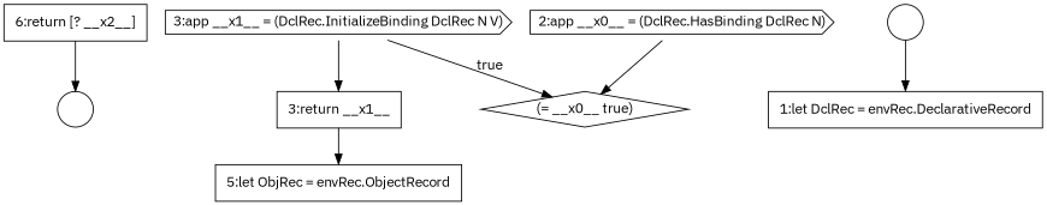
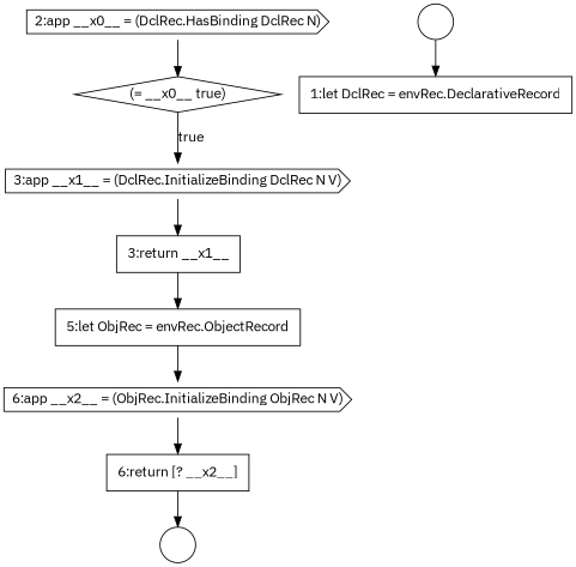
  digraph {
    fontname="IBM Plex Sans"
    node [color=black fillcolor=white fontname="IBM Plex Sans" shape=none style=filled]
    edge [color=black fontname="IBM Plex Sans"]
    n1 [label=" " shape=circle]
    n2 [label=<<font color="black">3:app __x1__ = (DclRec.InitializeBinding DclRec N V)</font>> shape=cds]
    n3 [label=<<font color="black">     <table border="0" cellborder="1" cellspacing="0" cellpadding="10">       <tr><td align="left">3:return __x1__</td></tr>     </table>   </font>> margin=0]
    n4 [label=<<font color="black">     <table border="0" cellborder="1" cellspacing="0" cellpadding="10">       <tr><td align="left">5:let ObjRec = envRec.ObjectRecord</td></tr>     </table>   </font>> margin=0]
    n5 [label=<<font color="black">(= __x0__ true)</font>> shape=diamond]
+   n6 [label=<<font color="black">6:app __x2__ = (ObjRec.InitializeBinding ObjRec N V)</font>> shape=cds]
    n7 [label=<<font color="black">     <table border="0" cellborder="1" cellspacing="0" cellpadding="10">       <tr><td align="left">6:return [? __x2__]</td></tr>     </table>   </font>> margin=0]
    n8 [label=<<font color="black">2:app __x0__ = (DclRec.HasBinding DclRec N)</font>> shape=cds]
    n9 [label=" " shape=circle]
    n10 [label=<<font color="black">     <table border="0" cellborder="1" cellspacing="0" cellpadding="10">       <tr><td align="left">1:let DclRec = envRec.DeclarativeRecord</td></tr>     </table>   </font>> margin=0]
    n2 -> n3
    n3 -> n4
-   n2 -> n5 [label=<<font color="black">true</font>>]
+   n4 -> n6
+   n5 -> n2 [label=<<font color="black">true</font>>]
+   n6 -> n7
    n7 -> n1
    n8 -> n5
    n9 -> n10
  }
